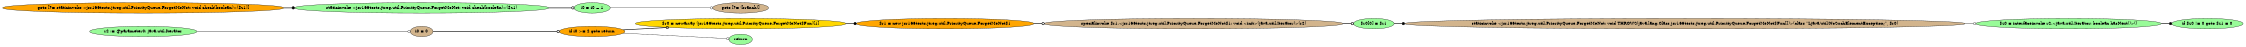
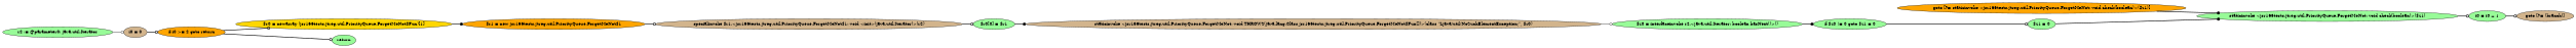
  digraph {
    rankdir=LR
    node [fillcolor=palegreen style=filled]
    edge [arrowhead=odot style=bold]
    "i0 = 0" [fillcolor=tan]
    "r2 := @parameter0: java.util.Iterator"
    "if i0 >= 2 goto return" [fillcolor=orange]
    "$r0 = newarray (jsr166tests.jtreg.util.PriorityQueue.ForgetMeNot$Fun)[1]" [fillcolor=gold]
    return
    "$r1 = new jsr166tests.jtreg.util.PriorityQueue.ForgetMeNot$1" [fillcolor=orange]
    "specialinvoke $r1.<jsr166tests.jtreg.util.PriorityQueue.ForgetMeNot$1: void <init>(java.util.Iterator)>(r2)" [fillcolor=tan]
    "$r0[0] = $r1"
    "staticinvoke <jsr166tests.jtreg.util.PriorityQueue.ForgetMeNot: void THROWS(java.lang.Class,jsr166tests.jtreg.util.PriorityQueue.ForgetMeNot$Fun[])>(class \"Ljava/util/NoSuchElementException;\", $r0)" [fillcolor=tan]
    "$z0 = interfaceinvoke r2.<java.util.Iterator: boolean hasNext()>()"
    "if $z0 != 0 goto $z1 = 0"
+   "$z1 = 0"
    "staticinvoke <jsr166tests.jtreg.util.PriorityQueue.ForgetMeNot: void check(boolean)>($z1)"
    "goto [?= staticinvoke <jsr166tests.jtreg.util.PriorityQueue.ForgetMeNot: void check(boolean)>($z1)]" [fillcolor=orange]
    "i0 = i0 + 1"
    "goto [?= (branch)]" [fillcolor=tan]
    "i0 = 0" -> "if i0 >= 2 goto return"
    "r2 := @parameter0: java.util.Iterator" -> "i0 = 0" [style=solid]
    "if i0 >= 2 goto return" -> "$r0 = newarray (jsr166tests.jtreg.util.PriorityQueue.ForgetMeNot$Fun)[1]"
-   "if i0 >= 2 goto return" -> return [style=solid]
+   "if i0 >= 2 goto return" -> return
    "$r0 = newarray (jsr166tests.jtreg.util.PriorityQueue.ForgetMeNot$Fun)[1]" -> "$r1 = new jsr166tests.jtreg.util.PriorityQueue.ForgetMeNot$1" [arrowhead=dot]
    "$r1 = new jsr166tests.jtreg.util.PriorityQueue.ForgetMeNot$1" -> "specialinvoke $r1.<jsr166tests.jtreg.util.PriorityQueue.ForgetMeNot$1: void <init>(java.util.Iterator)>(r2)"
    "specialinvoke $r1.<jsr166tests.jtreg.util.PriorityQueue.ForgetMeNot$1: void <init>(java.util.Iterator)>(r2)" -> "$r0[0] = $r1"
    "$r0[0] = $r1" -> "staticinvoke <jsr166tests.jtreg.util.PriorityQueue.ForgetMeNot: void THROWS(java.lang.Class,jsr166tests.jtreg.util.PriorityQueue.ForgetMeNot$Fun[])>(class \"Ljava/util/NoSuchElementException;\", $r0)" [arrowhead=dot]
    "staticinvoke <jsr166tests.jtreg.util.PriorityQueue.ForgetMeNot: void THROWS(java.lang.Class,jsr166tests.jtreg.util.PriorityQueue.ForgetMeNot$Fun[])>(class \"Ljava/util/NoSuchElementException;\", $r0)" -> "$z0 = interfaceinvoke r2.<java.util.Iterator: boolean hasNext()>()" [style=solid]
    "$z0 = interfaceinvoke r2.<java.util.Iterator: boolean hasNext()>()" -> "if $z0 != 0 goto $z1 = 0" [arrowhead=dot]
+   "if $z0 != 0 goto $z1 = 0" -> "$z1 = 0"
+   "$z1 = 0" -> "staticinvoke <jsr166tests.jtreg.util.PriorityQueue.ForgetMeNot: void check(boolean)>($z1)" [arrowhead=dot]
    "staticinvoke <jsr166tests.jtreg.util.PriorityQueue.ForgetMeNot: void check(boolean)>($z1)" -> "i0 = i0 + 1"
    "goto [?= staticinvoke <jsr166tests.jtreg.util.PriorityQueue.ForgetMeNot: void check(boolean)>($z1)]" -> "staticinvoke <jsr166tests.jtreg.util.PriorityQueue.ForgetMeNot: void check(boolean)>($z1)" [arrowhead=dot]
-   "i0 = i0 + 1" -> "goto [?= (branch)]" [style=solid]
+   "i0 = i0 + 1" -> "goto [?= (branch)]"
  }
